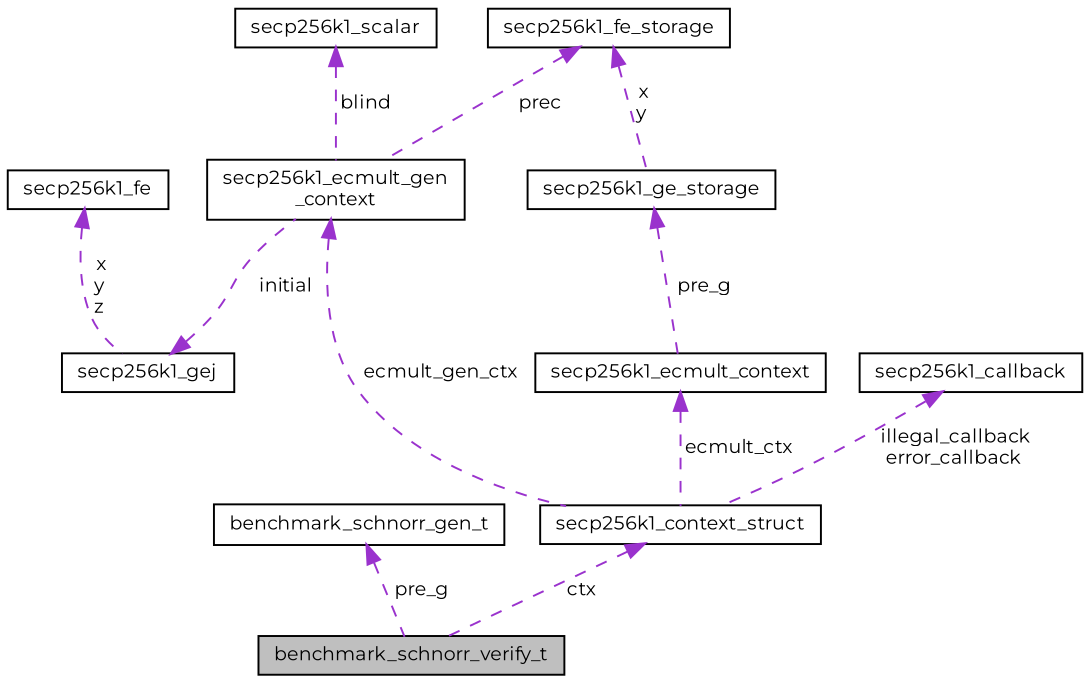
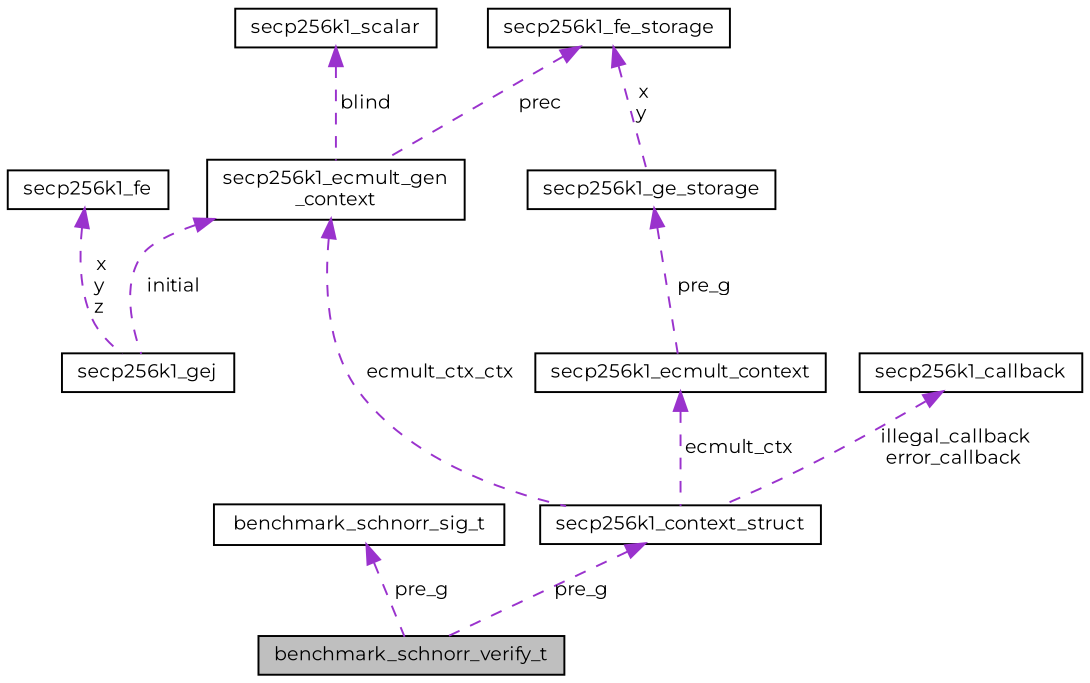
  digraph {
    fontname=Montserrat
    node [color=black fillcolor=white fontname=Montserrat fontsize=10 shape=record style=filled]
    edge [color=darkorchid3 dir=back fontname=Montserrat fontsize=10 labelfontname=Helvetica labelfontsize=10 style=dashed]
    n1 [fillcolor=grey75 fontcolor=black height=0.2 label=benchmark_schnorr_verify_t width=0.4]
-   n2 [height=0.2 label=benchmark_schnorr_gen_t width=0.4]
+   n2 [height=0.2 label=benchmark_schnorr_sig_t width=0.4]
    n3 [height=0.2 label=secp256k1_context_struct width=0.4]
    n4 [height=0.2 label="secp256k1_ecmult_gen\l_context" width=0.4]
    n5 [height=0.2 label=secp256k1_scalar width=0.4]
    n6 [height=0.2 label=secp256k1_gej width=0.4]
    n7 [height=0.2 label=secp256k1_fe width=0.4]
    n8 [height=0.2 label=secp256k1_ge_storage width=0.4]
    n9 [height=0.2 label=secp256k1_ecmult_context width=0.4]
    n10 [height=0.2 label=secp256k1_fe_storage width=0.4]
    n11 [height=0.2 label=secp256k1_callback width=0.4]
    n2 -> n1 [label=" pre_g"]
-   n3 -> n1 [label=" ctx"]
-   n4 -> n3 [label=" ecmult_gen_ctx"]
+   n3 -> n1 [label=" pre_g"]
+   n4 -> n3 [label=" ecmult_ctx_ctx"]
    n5 -> n4 [label=" blind"]
-   n6 -> n4 [label=" initial"]
+   n4 -> n6 [label=" initial"]
    n7 -> n6 [label=" x\ny\nz"]
    n8 -> n9 [label=" pre_g"]
    n9 -> n3 [label=" ecmult_ctx"]
    n10 -> n4 [label=" prec"]
    n10 -> n8 [label=" x\ny"]
    n11 -> n3 [label=" illegal_callback\nerror_callback"]
  }
